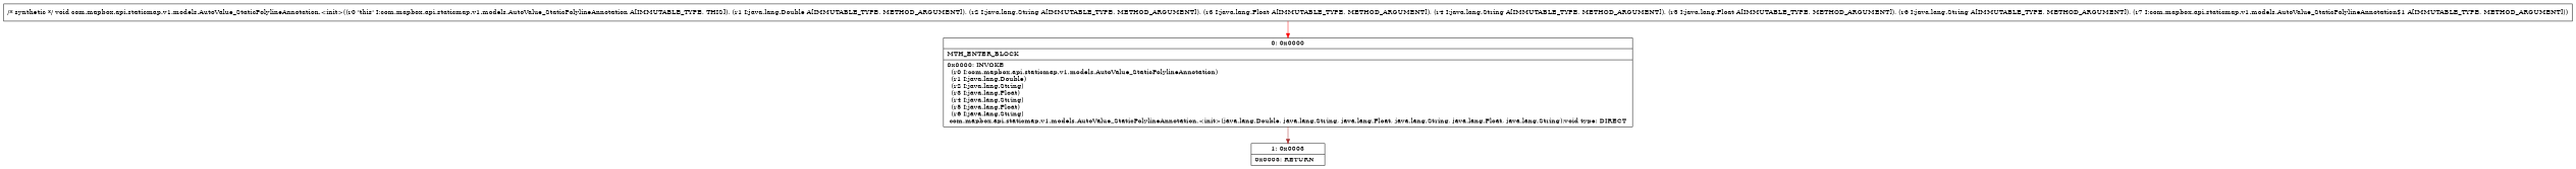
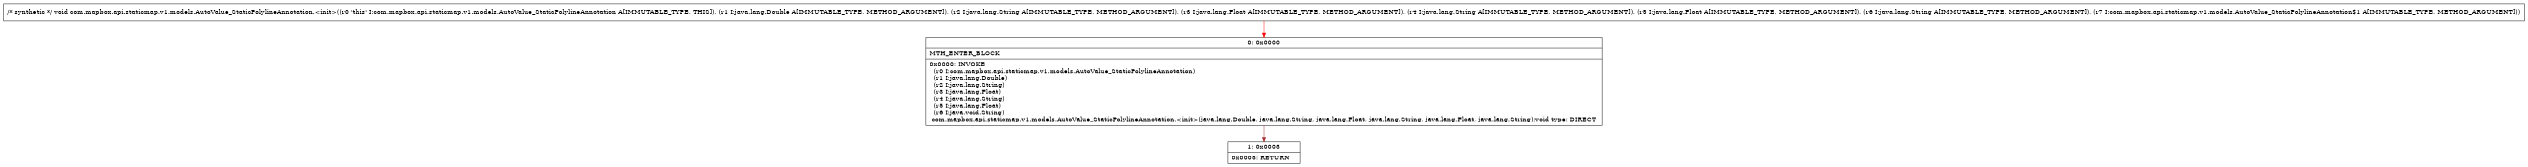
  digraph {
    node [shape=record]
    edge [style=solid]
-   n1 [label="{0\:\ 0x0000|MTH_ENTER_BLOCK\l|0x0000: INVOKE  \l  (r0 I:com.mapbox.api.staticmap.v1.models.AutoValue_StaticPolylineAnnotation)\l  (r1 I:java.lang.Double)\l  (r2 I:java.lang.String)\l  (r3 I:java.lang.Float)\l  (r4 I:java.lang.String)\l  (r5 I:java.lang.Float)\l  (r6 I:java.lang.String)\l com.mapbox.api.staticmap.v1.models.AutoValue_StaticPolylineAnnotation.\<init\>(java.lang.Double, java.lang.String, java.lang.Float, java.lang.String, java.lang.Float, java.lang.String):void type: DIRECT \l}"]
+   n1 [label="{0\:\ 0x0000|MTH_ENTER_BLOCK\l|0x0000: INVOKE  \l  (r0 I:com.mapbox.api.staticmap.v1.models.AutoValue_StaticPolylineAnnotation)\l  (r1 I:java.lang.Double)\l  (r2 I:java.lang.String)\l  (r3 I:java.lang.Float)\l  (r4 I:java.lang.String)\l  (r5 I:java.lang.Float)\l  (r6 I:java.void.String)\l com.mapbox.api.staticmap.v1.models.AutoValue_StaticPolylineAnnotation.\<init\>(java.lang.Double, java.lang.String, java.lang.Float, java.lang.String, java.lang.Float, java.lang.String):void type: DIRECT \l}"]
    n2 [label="{1\:\ 0x0003|0x0003: RETURN   \l}"]
    n3 [label="{\/* synthetic *\/ void com.mapbox.api.staticmap.v1.models.AutoValue_StaticPolylineAnnotation.\<init\>((r0 'this' I:com.mapbox.api.staticmap.v1.models.AutoValue_StaticPolylineAnnotation A[IMMUTABLE_TYPE, THIS]), (r1 I:java.lang.Double A[IMMUTABLE_TYPE, METHOD_ARGUMENT]), (r2 I:java.lang.String A[IMMUTABLE_TYPE, METHOD_ARGUMENT]), (r3 I:java.lang.Float A[IMMUTABLE_TYPE, METHOD_ARGUMENT]), (r4 I:java.lang.String A[IMMUTABLE_TYPE, METHOD_ARGUMENT]), (r5 I:java.lang.Float A[IMMUTABLE_TYPE, METHOD_ARGUMENT]), (r6 I:java.lang.String A[IMMUTABLE_TYPE, METHOD_ARGUMENT]), (r7 I:com.mapbox.api.staticmap.v1.models.AutoValue_StaticPolylineAnnotation$1 A[IMMUTABLE_TYPE, METHOD_ARGUMENT])) }"]
    n1 -> n2 [color=brown]
    n3 -> n1 [color=red]
  }
